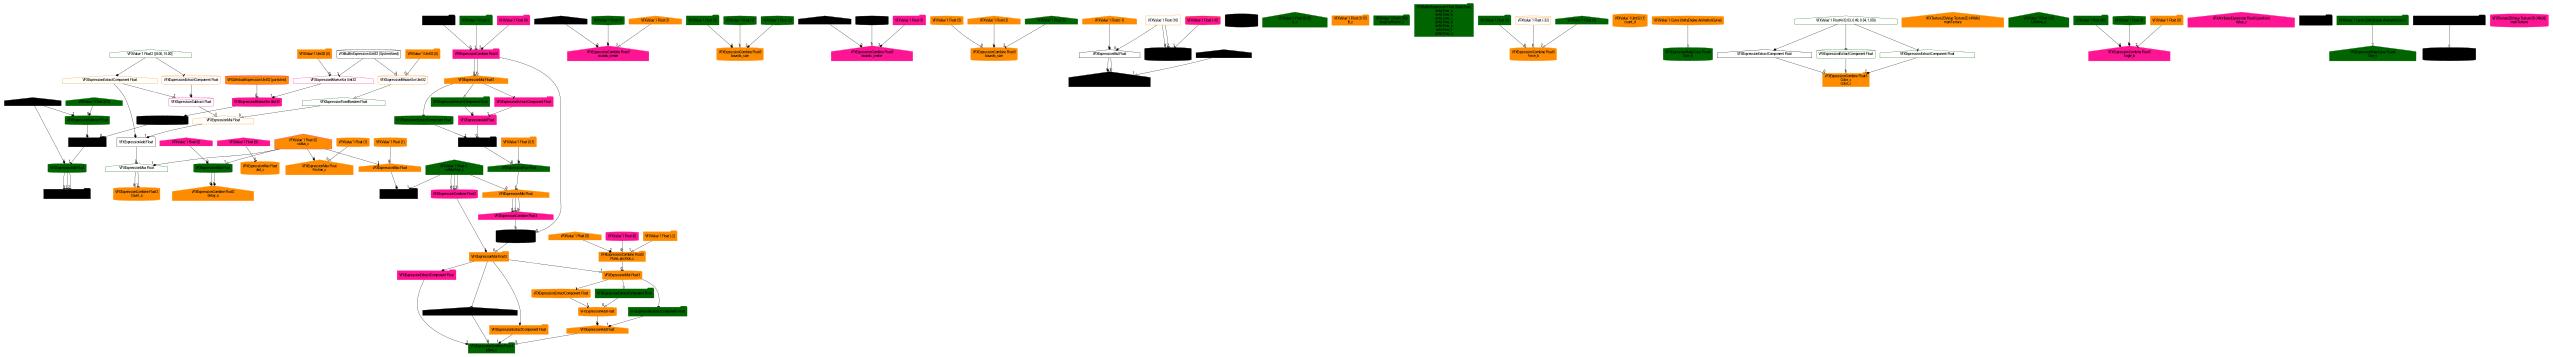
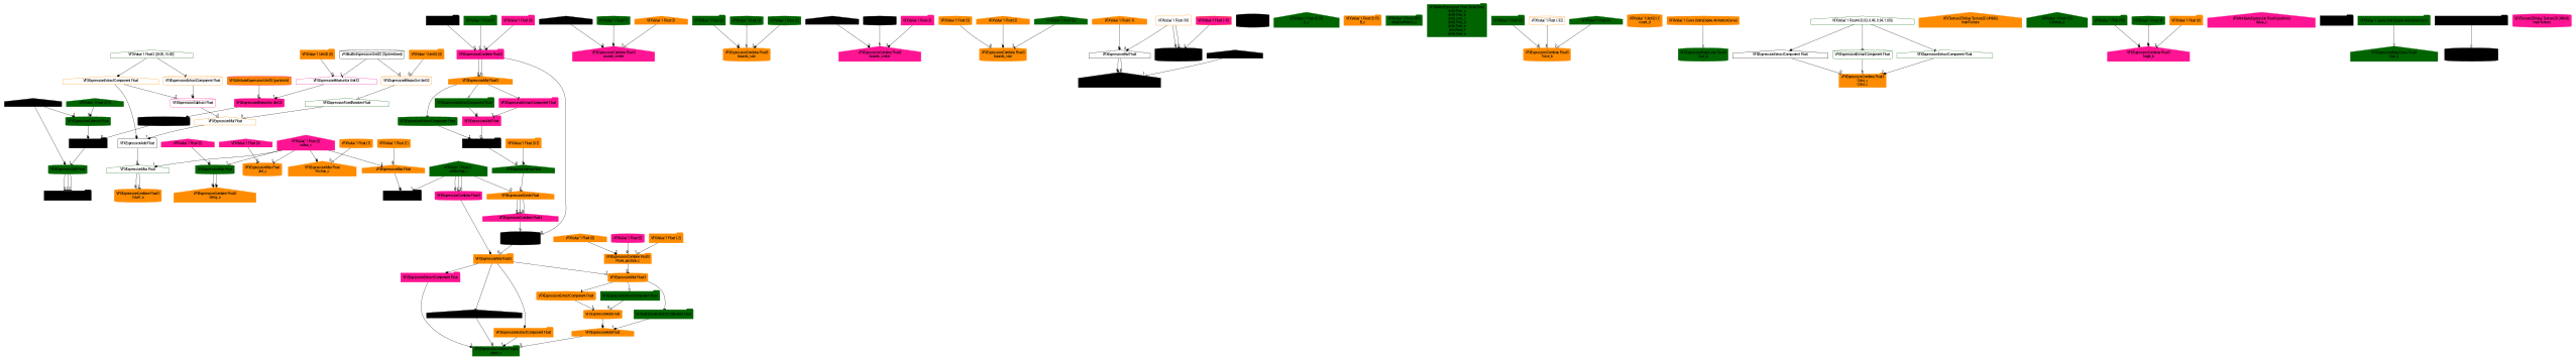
  digraph {
    fontname="Roboto Condensed"
    node [color=darkorange fontname="Roboto Condensed" shape=house style=filled]
    edge [arrowhead=diamond fontname="Roboto Condensed" headlabel=0]
    n1 [label="VFXExpressionCombine Float2\nCount_a" shape=cylinder]
    n2 [color=darkgreen label="VFXExpressionMax Float" style=""]
    n3 [color=black label="VFXExpressionAdd Float" shape=folder style=""]
    n4 [label="VFXExpressionExtractComponent Float" style=""]
    n5 [color=deeppink label="VFXExpressionSubtract Float" shape=cylinder style=""]
    n6 [label="VFXExpressionMul Float" style=""]
    n7 [color=darkgreen label="VFXValue`1 Float2 ((8.00, 15.00))" style=""]
    n8 [label="VFXExpressionExtractComponent Float" shape=cylinder style=""]
    n9 [color=darkgreen label="VFXExpressionFixedRandom Float" style=""]
    n10 [label="VFXExpressionBitwiseXor Uint32" shape=cylinder style=""]
    n11 [label="VFXValue`1 Uint32 (0)" shape=folder]
    n12 [color=black label="VFXBuiltInExpression Uint32 (SystemSeed)" shape=cylinder style=""]
    n13 [color=deeppink label="VFXExpressionBitwiseXor Uint32" style=""]
    n14 [color=deeppink label="VFXExpressionBitwiseXor Uint32" shape=cylinder]
-   n15 [color=deeppink label="VFXValue`1 Float (0)\nradius_c" fillcolor=darkorange]
+   n15 [color=deeppink label="VFXValue`1 Float (0)\nradius_c"]
    n16 [color=darkgreen label="VFXExpressionMax Float" shape=cylinder]
    n17 [label="VFXExpressionMax Float\nUint_c" shape=cylinder]
    n18 [label="VFXExpressionMax Float\nFriction_c"]
    n19 [label="VFXExpressionMax Float"]
    n20 [label="VFXExpressionCombine Float2\nDelay_a"]
    n21 [color=black label="VFXExpressionMin Float\nLifetimeLoss_c" shape=folder]
    n22 [color=deeppink label="VFXValue`1 Float (0)"]
    n23 [color=deeppink label="VFXExpressionCombine Float3\nbounds_center"]
    n24 [color=black label="VFXValue`1 Float (0)"]
    n25 [color=darkgreen label="VFXValue`1 Float (1)" shape=cylinder]
    n26 [label="VFXValue`1 Float (0)"]
    n27 [label="VFXExpressionCombine Float3\nbounds_size" shape=cylinder]
    n28 [color=darkgreen label="VFXValue`1 Float (2)" shape=folder]
    n29 [color=darkgreen label="VFXValue`1 Float (3)" shape=cylinder]
    n30 [color=darkgreen label="VFXValue`1 Float (2)" shape=cylinder]
    n31 [color=deeppink label="VFXExpressionCombine Float3\nbounds_center"]
    n32 [color=black label="VFXValue`1 Float (0)"]
    n33 [color=black label="VFXValue`1 Float (0)" shape=cylinder]
    n34 [color=deeppink label="VFXValue`1 Float (0)" shape=folder]
    n35 [label="VFXExpressionCombine Float3\nbounds_size" shape=cylinder]
    n36 [label="VFXValue`1 Float (5)" shape=cylinder]
    n37 [label="VFXValue`1 Float (3)"]
    n38 [color=darkgreen label="VFXValue`1 Float (5)"]
    n39 [color=black label="VFXExpressionCombine Float3\nA_a"]
    n40 [color=black label="VFXExpressionMul Float" style=""]
    n41 [label="VFXValue`1 Float (10)" shape=folder style=""]
    n42 [color=black label="VFXExpressionCombine Float3\nB_a" shape=cylinder]
    n43 [label="VFXValue`1 Float (-1)"]
    n44 [color=black label="VFXValue`1 Float (10)"]
    n45 [fillcolor=deeppink label="VFXValue`1 Float (-10)" shape=cylinder]
    n46 [color=black label="VFXValue`1 Float (5)\nLifetime_b" shape=cylinder]
    n47 [color=darkgreen label="VFXValue`1 Float (0.05)\nA_c"]
    n48 [label="VFXValue`1 Float (0.15)\nB_c" shape=folder]
    n49 [color=darkgreen label="VFXValue`1 Float (500)\ndragCoefficient_a" shape=folder]
    n50 [color=darkgreen label="VFXBuiltInExpression Float (DeltaTime)\ndeltaTime_a\ndeltaTime_b\ndeltaTime_c\ndeltaTime_d\ndeltaTime_e\ndeltaTime_f\ndeltaTime_a" shape=folder]
    n51 [label="VFXExpressionCombine Float3\nForce_b" shape=cylinder]
    n52 [color=darkgreen label="VFXValue`1 Float (0)" shape=folder]
    n53 [label="VFXValue`1 Float (-32)" shape=cylinder style=""]
    n54 [color=darkgreen label="VFXValue`1 Float (0)"]
    n55 [label="VFXExpressionCombine Float3\nPlane_position_c" shape=folder]
    n56 [label="VFXExpressionMul Float3" shape=cylinder]
    n57 [color=darkgreen label="VFXExpressionExtractComponent Float" shape=folder]
    n58 [label="VFXExpressionExtractComponent Float" shape=cylinder]
    n59 [color=darkgreen label="VFXExpressionExtractComponent Float" shape=folder]
    n60 [color=deeppink label="VFXValue`1 Float (0)" shape=cylinder]
    n61 [label="VFXValue`1 Float (-2)" shape=folder]
    n62 [label="VFXValue`1 Float (0)"]
    n63 [color=black label="VFXExpressionMul Float3\nPlane_normal_c" shape=cylinder]
    n64 [label="VFXExpressionMul Float3" shape=folder]
    n65 [color=black label="VFXExpressionExtractComponent Float"]
    n66 [label="VFXExpressionExtractComponent Float" shape=folder]
    n67 [color=deeppink label="VFXExpressionExtractComponent Float" shape=folder]
    n68 [color=deeppink label="VFXExpressionCombine Float3" shape=folder]
    n69 [label="VFXExpressionMul Float3"]
    n70 [color=darkgreen label="VFXExpressionExtractComponent Float" shape=folder]
    n71 [color=deeppink label="VFXExpressionExtractComponent Float" shape=folder]
    n72 [color=darkgreen label="VFXExpressionExtractComponent Float" shape=cylinder]
    n73 [color=black label="VFXValue`1 Float (0)" shape=folder]
    n74 [color=darkgreen label="VFXValue`1 Float (1)" shape=folder]
    n75 [color=deeppink label="VFXValue`1 Float (0)" shape=folder]
    n76 [color=deeppink label="VFXExpressionCombine Float3"]
-   n77 [label="VFXExpressionMin Float"]
+   n77 [label="VFXExpressionDivide Float"]
    n78 [color=darkgreen label="VFXValue`1 Float (1)\ncolliderSign_c"]
    n79 [color=deeppink label="VFXExpressionCombine Float3" shape=cylinder]
    n80 [color=darkgreen label="VFXExpressionPow Float"]
    n81 [color=black label="VFXExpressionAdd Float" shape=folder]
    n82 [color=deeppink label="VFXExpressionAdd Float" shape=folder]
    n83 [label="VFXValue`1 Float (0.5)" shape=folder]
    n84 [color=deeppink label="VFXValue`1 Float (0)"]
    n85 [label="VFXValue`1 Float (1)" shape=cylinder]
    n86 [label="VFXValue`1 Float (1)" shape=cylinder]
    n87 [color=darkgreen label="VFXExpressionCombine Float4\nplane_c" shape=folder]
    n88 [label="VFXExpressionAdd Float"]
    n89 [label="VFXExpressionAdd Float" shape=cylinder]
    n90 [label="VFXValue`1 Uint32 (1)\ncount_d" shape=cylinder]
    n91 [color=darkgreen label="VFXExpressionBakeCurve Float4\nSize_b" shape=cylinder]
    n92 [label="VFXValue`1 Curve (UnityEngine.AnimationCurve)" shape=cylinder]
    n93 [label="VFXExpressionCombine Float3\nColor_c\nColor_c" shape=folder]
    n94 [color=black label="VFXExpressionExtractComponent Float" style=""]
    n95 [color=darkgreen label="VFXValue`1 Float4 ((0.03, 0.49, 0.34, 1.00))" style=""]
    n96 [color=darkgreen label="VFXExpressionExtractComponent Float" shape=cylinder style=""]
    n97 [color=darkgreen label="VFXExpressionExtractComponent Float" style=""]
    n98 [label="VFXTexture2DValue Texture2D (49636)\nmainTexture"]
    n99 [color=darkgreen label="VFXValue`1 Float (10)\nLifetime_a"]
    n100 [color=deeppink label="VFXExpressionCombine Float3\nAngle_b"]
    n101 [color=darkgreen label="VFXValue`1 Float (90)" shape=folder]
    n102 [color=darkgreen label="VFXValue`1 Float (0)" shape=cylinder]
    n103 [label="VFXValue`1 Float (0)" shape=folder]
    n104 [color=deeppink label="VFXAttributeExpression Float3 (position)\nValue_c"]
    n105 [color=black label="VFXExpressionCombine Float3\nScale_d" shape=folder]
    n106 [color=darkgreen label="VFXExpressionAdd Float" shape=cylinder]
    n107 [color=black label="VFXValue`1 Float (0.2)"]
    n108 [color=darkgreen label="VFXExpressionSubtract Float" shape=cylinder]
    n109 [color=black label="VFXExpressionMul Float" shape=folder]
    n110 [color=black label="VFXExpressionFixedRandom Float" shape=cylinder]
    n111 [color=deeppink fillcolor=darkorange label="VFXAttributeExpression Uint32 (particleId)" shape=cylinder]
    n112 [label="VFXValue`1 Uint32 (0)" shape=folder]
    n113 [color=darkgreen label="VFXValue`1 Float (0.5)"]
    n114 [color=black label="VFXValue`1 Float (1)\nSize_a" shape=folder]
    n115 [color=darkgreen label="VFXExpressionBakeCurve Float4\nSize_b"]
    n116 [color=darkgreen label="VFXValue`1 Curve (UnityEngine.AnimationCurve)" shape=folder]
    n117 [color=black label="VFXExpressionBakeGradient Float2\nColor_d" shape=cylinder]
    n118 [color=black label="VFXValue`1 ColorGradient (UnityEngine.Gradient)" shape=folder]
    n119 [color=deeppink label="VFXTexture2DValue Texture2D (49636)\nmainTexture" shape=cylinder]
    n2 -> n1 [arrowhead=onormal]
    n2 -> n1 [arrowhead=tee headlabel=1]
    n3 -> n2 [arrowhead=tee]
    n4 -> n3
    n4 -> n5 [arrowhead=onormal headlabel=1]
    n5 -> n6 [arrowhead=onormal headlabel=1]
    n6 -> n3 [headlabel=1]
    n7 -> n4 [headlabel=""]
    n7 -> n8 [arrowhead=tee headlabel=""]
    n8 -> n5
    n9 -> n6 [arrowhead=onormal]
    n10 -> n9 [arrowhead=onormal headlabel=""]
    n11 -> n10 [arrowhead=onormal]
    n12 -> n10 [arrowhead=onormal headlabel=1]
    n12 -> n13 [arrowhead=tee headlabel=1]
    n13 -> n14 [headlabel=1]
    n14 -> n110 [headlabel=""]
    n15 -> n2 [headlabel=1]
    n15 -> n16 [arrowhead=onormal headlabel=1]
+   n15 -> n17 [arrowhead=tee headlabel=1]
    n15 -> n18 [headlabel=1]
    n15 -> n19 [arrowhead=tee headlabel=1]
    n16 -> n20
    n16 -> n20 [headlabel=1]
    n19 -> n21
    n22 -> n16
    n24 -> n23
    n25 -> n23 [headlabel=1]
    n26 -> n23 [arrowhead=onormal headlabel=2]
    n28 -> n27
    n29 -> n27 [arrowhead=onormal headlabel=1]
    n30 -> n27 [headlabel=2]
    n32 -> n31
    n33 -> n31 [arrowhead=onormal headlabel=1]
    n34 -> n31 [headlabel=2]
    n36 -> n35 [arrowhead=onormal]
    n37 -> n35 [headlabel=1]
    n38 -> n35 [arrowhead=tee headlabel=2]
    n40 -> n39
    n40 -> n39 [arrowhead=onormal headlabel=2]
    n41 -> n40
    n41 -> n42 [arrowhead=onormal]
    n41 -> n42 [arrowhead=tee headlabel=2]
    n43 -> n40 [headlabel=1]
    n44 -> n39 [arrowhead=onormal headlabel=1]
    n45 -> n42 [arrowhead=tee headlabel=1]
    n52 -> n51 [arrowhead=onormal]
    n53 -> n51 [arrowhead=onormal headlabel=1]
    n54 -> n51 [arrowhead=onormal headlabel=2]
    n55 -> n56 [arrowhead=tee]
    n56 -> n57 [arrowhead=onormal headlabel=""]
    n56 -> n58 [arrowhead=tee headlabel=""]
    n56 -> n59 [arrowhead=tee headlabel=""]
    n57 -> n89 [arrowhead=onormal]
    n58 -> n89 [arrowhead=tee headlabel=1]
    n59 -> n88 [headlabel=1]
    n60 -> n55 [arrowhead=onormal]
    n61 -> n55 [arrowhead=onormal headlabel=1]
    n62 -> n55 [headlabel=2]
    n63 -> n64 [arrowhead=onormal]
    n64 -> n56 [arrowhead=onormal headlabel=1]
    n64 -> n65 [arrowhead=tee headlabel=""]
    n64 -> n66 [headlabel=""]
    n64 -> n67 [headlabel=""]
    n65 -> n87 [arrowhead=onormal]
    n66 -> n87 [headlabel=1]
    n67 -> n87 [headlabel=2]
    n68 -> n63 [arrowhead=onormal]
    n68 -> n69 [arrowhead=tee]
    n68 -> n69 [arrowhead=onormal headlabel=1]
    n69 -> n70 [arrowhead=onormal headlabel=""]
    n69 -> n71 [arrowhead=tee headlabel=""]
    n69 -> n72 [arrowhead=tee headlabel=""]
    n70 -> n82
    n71 -> n82 [arrowhead=tee headlabel=1]
    n72 -> n81 [headlabel=1]
    n73 -> n68 [arrowhead=tee]
    n74 -> n68 [arrowhead=tee headlabel=1]
    n75 -> n68 [headlabel=2]
    n76 -> n63 [arrowhead=onormal headlabel=1]
    n77 -> n76 [arrowhead=tee]
    n77 -> n76 [arrowhead=tee headlabel=1]
    n77 -> n76 [arrowhead=onormal headlabel=2]
    n78 -> n21 [headlabel=1]
    n78 -> n77 [arrowhead=onormal]
    n78 -> n79 [arrowhead=onormal]
    n78 -> n79 [arrowhead=tee headlabel=1]
    n78 -> n79 [arrowhead=onormal headlabel=2]
    n79 -> n64 [headlabel=1]
    n80 -> n77 [arrowhead=tee headlabel=1]
    n81 -> n80 [arrowhead=onormal]
    n82 -> n81 [arrowhead=tee]
    n83 -> n80 [headlabel=1]
    n84 -> n17 [arrowhead=tee]
    n85 -> n18 [arrowhead=onormal]
    n86 -> n19 [arrowhead=onormal]
    n88 -> n87 [arrowhead=onormal headlabel=3]
    n89 -> n88
    n92 -> n91 [arrowhead=onormal headlabel=""]
    n94 -> n93 [arrowhead=onormal]
    n95 -> n94 [headlabel=""]
    n95 -> n96 [arrowhead=tee headlabel=""]
    n95 -> n97 [arrowhead=tee headlabel=""]
    n96 -> n93 [arrowhead=onormal headlabel=1]
    n97 -> n93 [headlabel=2]
    n101 -> n100
    n102 -> n100 [headlabel=1]
    n103 -> n100 [arrowhead=tee headlabel=2]
    n106 -> n105 [arrowhead=tee]
    n106 -> n105 [arrowhead=tee headlabel=1]
    n106 -> n105 [arrowhead=tee headlabel=2]
    n107 -> n106
    n107 -> n108 [headlabel=1]
    n108 -> n109 [headlabel=1]
    n109 -> n106 [arrowhead=tee headlabel=1]
    n110 -> n109
    n111 -> n14 [arrowhead=tee]
    n112 -> n13 [arrowhead=tee]
    n113 -> n108
    n116 -> n115 [arrowhead=onormal headlabel=""]
    n118 -> n117 [arrowhead=onormal headlabel=""]
  }
